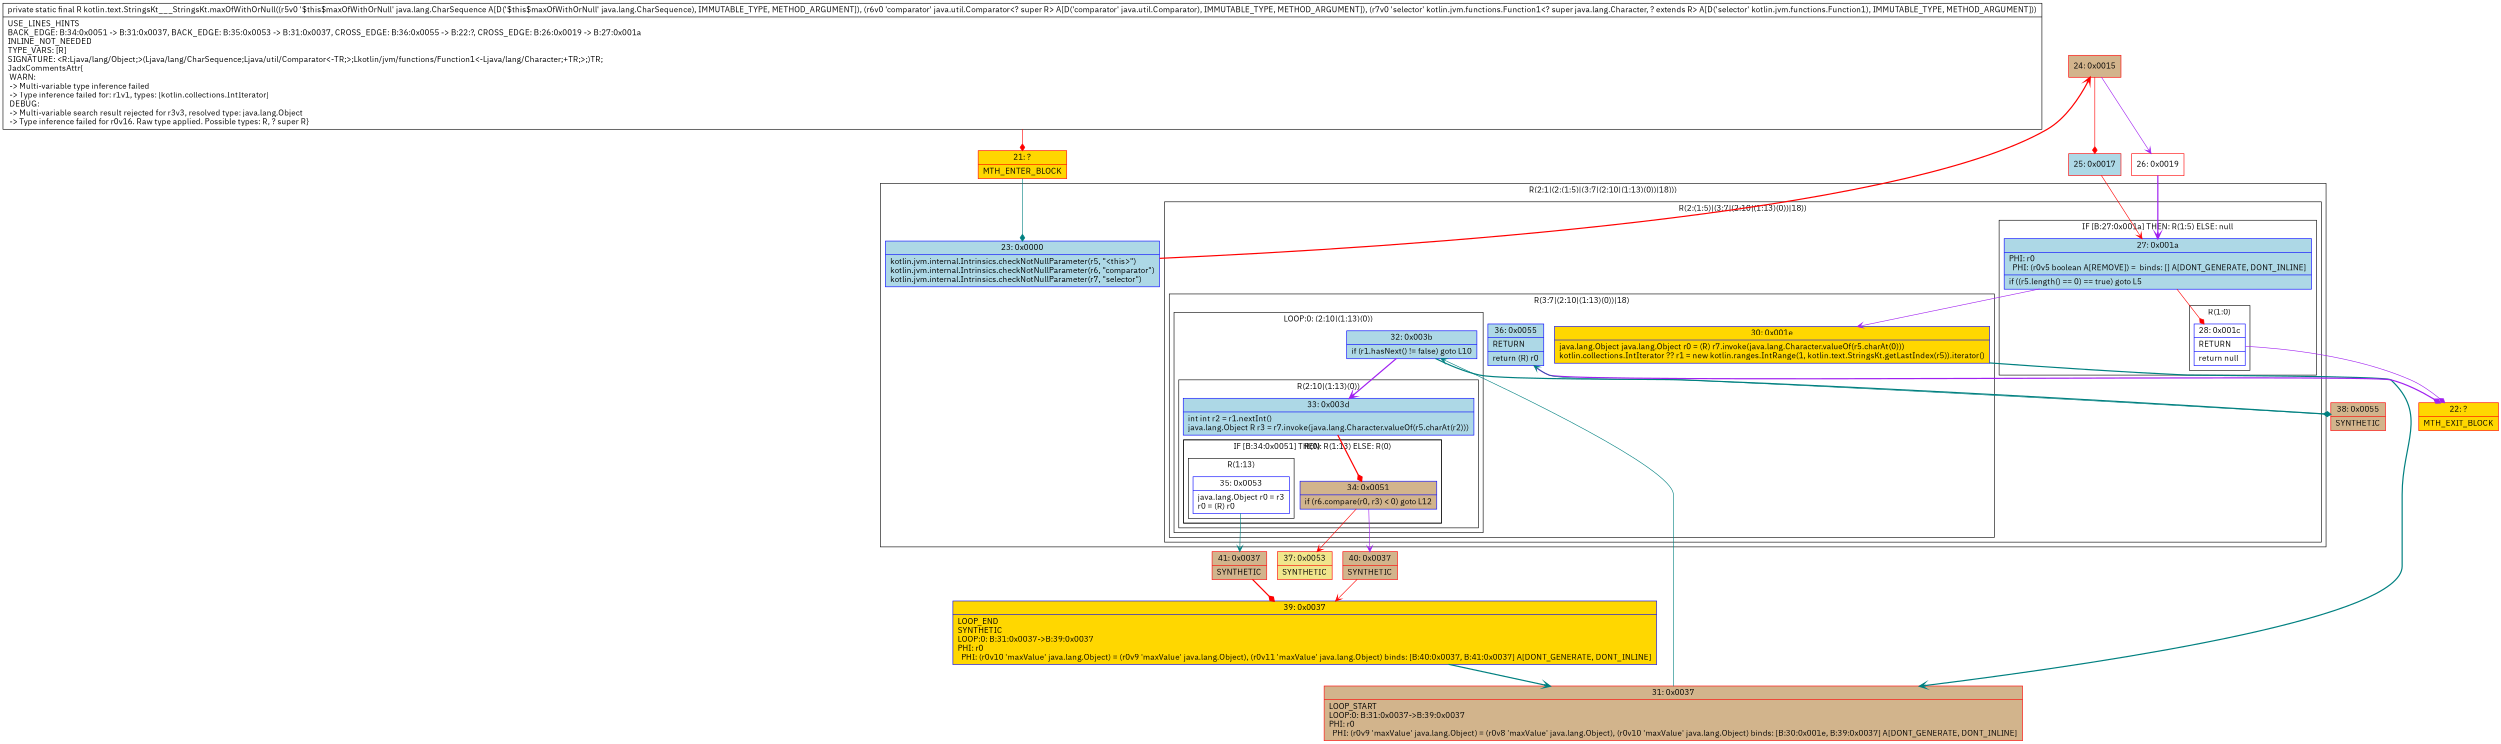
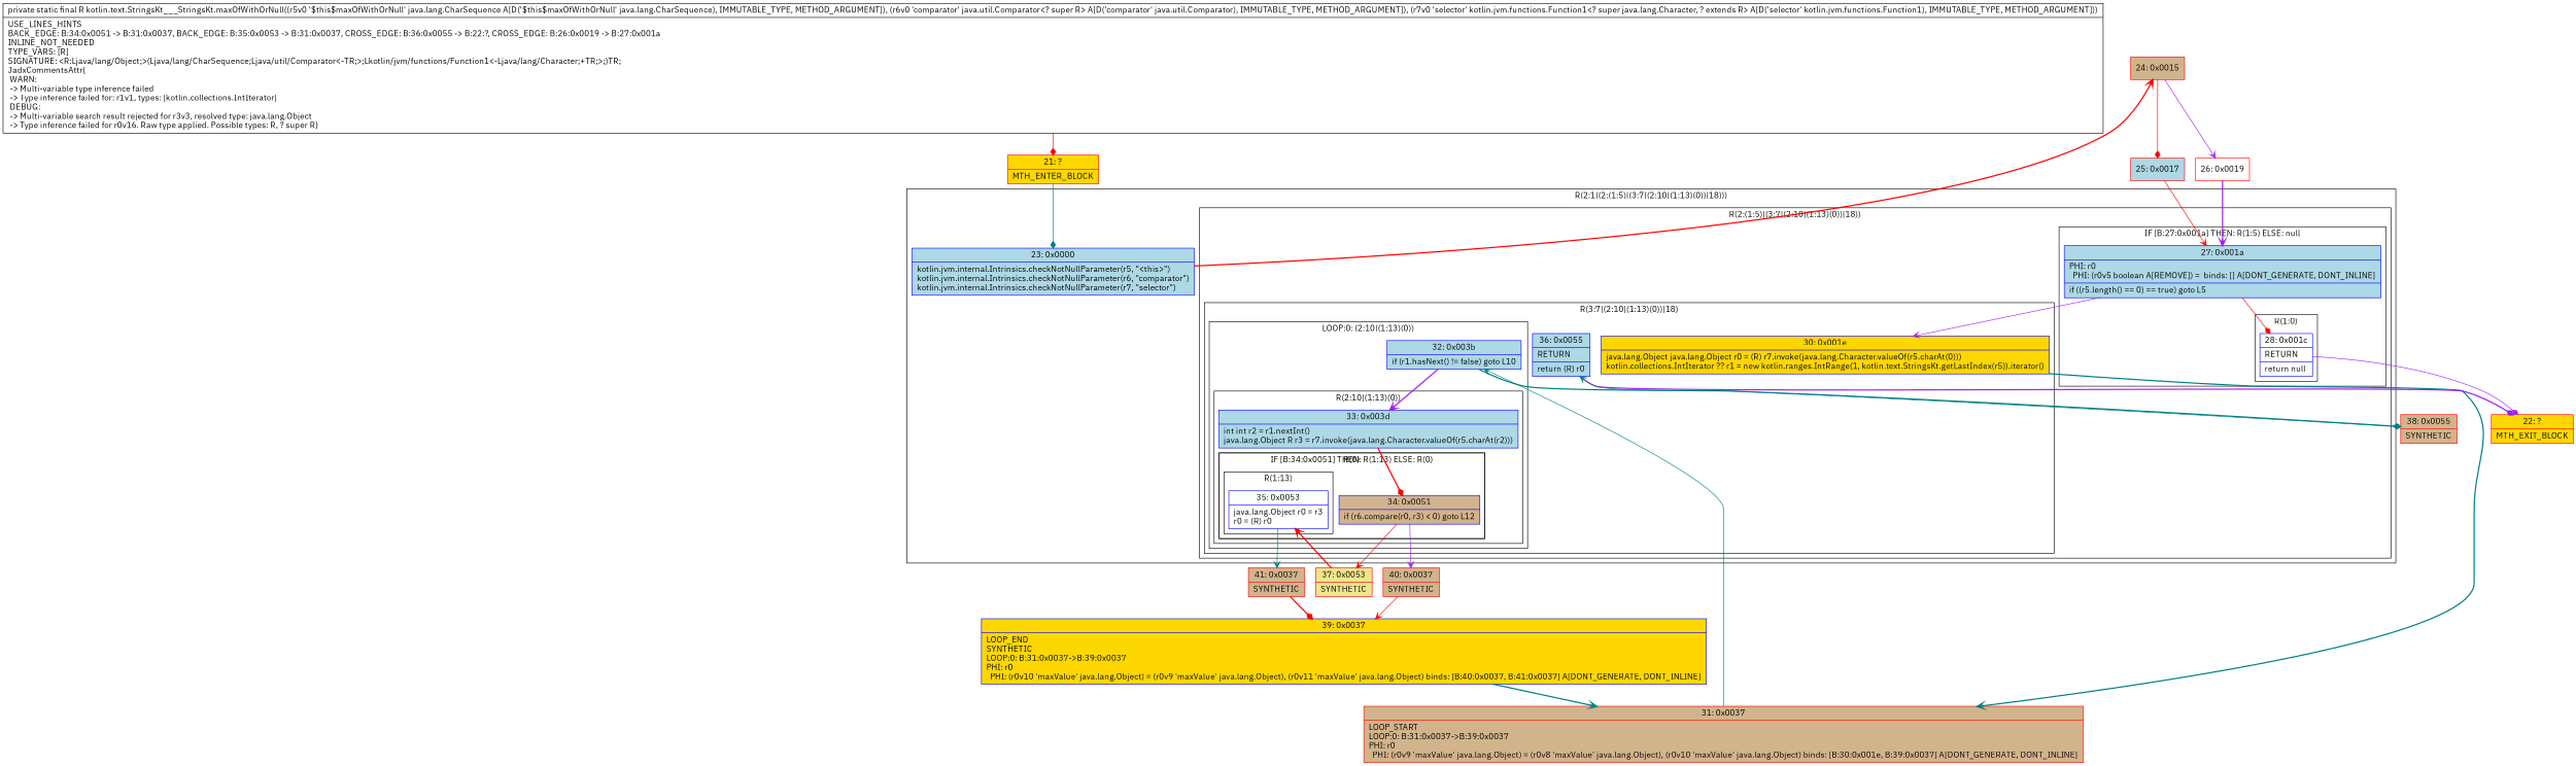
  digraph {
    fontname="IBM Plex Sans"
    node [color=blue fillcolor=lightblue fontname="IBM Plex Sans" shape=record style=filled]
    edge [arrowhead=vee color=red fontname="IBM Plex Sans" style=solid]
    n1 [fillcolor=white label="{28\:\ 0x001c|RETURN\l|return null\l}"]
    n2 [label="{27\:\ 0x001a|PHI: r0 \l  PHI: (r0v5 boolean A[REMOVE]) =  binds: [] A[DONT_GENERATE, DONT_INLINE]\l|if ((r5.length() == 0) == true) goto L5\l}"]
    n3 [fillcolor=white label="{35\:\ 0x0053|java.lang.Object r0 = r3\lr0 = (R) r0\l}"]
    n4 [fillcolor=tan label="{34\:\ 0x0051|if (r6.compare(r0, r3) \< 0) goto L12\l}"]
    n5 [label="{33\:\ 0x003d|int int r2 = r1.nextInt()\ljava.lang.Object R r3 = r7.invoke(java.lang.Character.valueOf(r5.charAt(r2)))\l}"]
    n6 [label="{32\:\ 0x003b|if (r1.hasNext() != false) goto L10\l}"]
    n7 [fillcolor=gold label="{30\:\ 0x001e|java.lang.Object java.lang.Object r0 = (R) r7.invoke(java.lang.Character.valueOf(r5.charAt(0)))\lkotlin.collections.IntIterator ?? r1 = new kotlin.ranges.IntRange(1, kotlin.text.StringsKt.getLastIndex(r5)).iterator()\l}"]
    n8 [label="{36\:\ 0x0055|RETURN\l|return (R) r0\l}"]
    n9 [label="{23\:\ 0x0000|kotlin.jvm.internal.Intrinsics.checkNotNullParameter(r5, \"\<this\>\")\lkotlin.jvm.internal.Intrinsics.checkNotNullParameter(r6, \"comparator\")\lkotlin.jvm.internal.Intrinsics.checkNotNullParameter(r7, \"selector\")\l}"]
    n10 [color=red fillcolor=gold label="{22\:\ ?|MTH_EXIT_BLOCK\l}"]
    n11 [color=red fillcolor=tan label="{41\:\ 0x0037|SYNTHETIC\l}"]
    n12 [color=red fillcolor=khaki label="{37\:\ 0x0053|SYNTHETIC\l}"]
    n13 [color=red fillcolor=tan label="{40\:\ 0x0037|SYNTHETIC\l}"]
    n14 [color=red fillcolor=tan label="{38\:\ 0x0055|SYNTHETIC\l}"]
    n15 [color=red fillcolor=tan label="{31\:\ 0x0037|LOOP_START\lLOOP:0: B:31:0x0037\-\>B:39:0x0037\lPHI: r0 \l  PHI: (r0v9 'maxValue' java.lang.Object) = (r0v8 'maxValue' java.lang.Object), (r0v10 'maxValue' java.lang.Object) binds: [B:30:0x001e, B:39:0x0037] A[DONT_GENERATE, DONT_INLINE]\l}"]
    n16 [color=red fillcolor=tan label="{24\:\ 0x0015}"]
    n17 [color=red label="{25\:\ 0x0017}"]
    n18 [color=red fillcolor=white label="{26\:\ 0x0019}"]
    n19 [fillcolor=gold label="{39\:\ 0x0037|LOOP_END\lSYNTHETIC\lLOOP:0: B:31:0x0037\-\>B:39:0x0037\lPHI: r0 \l  PHI: (r0v10 'maxValue' java.lang.Object) = (r0v9 'maxValue' java.lang.Object), (r0v11 'maxValue' java.lang.Object) binds: [B:40:0x0037, B:41:0x0037] A[DONT_GENERATE, DONT_INLINE]\l}"]
    n20 [color=red fillcolor=gold label="{21\:\ ?|MTH_ENTER_BLOCK\l}"]
    n21 [fillcolor=white label="{private static final R kotlin.text.StringsKt___StringsKt.maxOfWithOrNull((r5v0 '$this$maxOfWithOrNull' java.lang.CharSequence A[D('$this$maxOfWithOrNull' java.lang.CharSequence), IMMUTABLE_TYPE, METHOD_ARGUMENT]), (r6v0 'comparator' java.util.Comparator\<? super R\> A[D('comparator' java.util.Comparator), IMMUTABLE_TYPE, METHOD_ARGUMENT]), (r7v0 'selector' kotlin.jvm.functions.Function1\<? super java.lang.Character, ? extends R\> A[D('selector' kotlin.jvm.functions.Function1), IMMUTABLE_TYPE, METHOD_ARGUMENT]))  | USE_LINES_HINTS\lBACK_EDGE: B:34:0x0051 \-\> B:31:0x0037, BACK_EDGE: B:35:0x0053 \-\> B:31:0x0037, CROSS_EDGE: B:36:0x0055 \-\> B:22:?, CROSS_EDGE: B:26:0x0019 \-\> B:27:0x001a\lINLINE_NOT_NEEDED\lTYPE_VARS: [R]\lSIGNATURE: \<R:Ljava\/lang\/Object;\>(Ljava\/lang\/CharSequence;Ljava\/util\/Comparator\<\-TR;\>;Lkotlin\/jvm\/functions\/Function1\<\-Ljava\/lang\/Character;+TR;\>;)TR;\lJadxCommentsAttr\{\l WARN: \l \-\> Multi\-variable type inference failed\l \-\> Type inference failed for: r1v1, types: [kotlin.collections.IntIterator]\l DEBUG: \l \-\> Multi\-variable search result rejected for r3v3, resolved type: java.lang.Object\l \-\> Type inference failed for r0v16. Raw type applied. Possible types: R, ? super R\}\l}" color=""]
    subgraph cluster_1 {
      label="R(2:1|(2:(1:5)|(3:7|(2:10|(1:13)(0))|18)))"
      n9
      subgraph cluster_2 {
        label="R(2:(1:5)|(3:7|(2:10|(1:13)(0))|18))"
        subgraph cluster_3 {
          label="IF [B:27:0x001a] THEN: R(1:5) ELSE: null"
          n2
          subgraph cluster_4 {
            label="R(1:0)"
            n1
          }
        }
        subgraph cluster_5 {
          label="R(3:7|(2:10|(1:13)(0))|18)"
          n7
          n8
          subgraph cluster_6 {
            label="LOOP:0: (2:10|(1:13)(0))"
            n6
            subgraph cluster_7 {
              label="R(2:10|(1:13)(0))"
              n5
              subgraph cluster_8 {
                label="IF [B:34:0x0051] THEN: R(1:13) ELSE: R(0)"
                n4
                subgraph cluster_9 {
                  label="R(1:13)"
                  n3
                }
                subgraph cluster_10 {
                  label="R(0)"
                }
              }
            }
          }
        }
      }
    }
    n1 -> n10 [arrowhead=diamond color=purple]
    n2 -> n1 [arrowhead=diamond]
    n2 -> n7 [color=purple]
    n3 -> n11 [color=teal]
    n4 -> n12
    n4 -> n13 [color=purple]
    n5 -> n4 [arrowhead=diamond style=bold]
    n6 -> n5 [color=purple style=bold]
    n6 -> n14 [arrowhead=diamond color=teal style=bold]
    n7 -> n15 [color=teal style=bold]
    n8 -> n10 [arrowhead=diamond color=purple style=bold]
    n9 -> n16 [style=bold]
    n11 -> n19 [arrowhead=diamond style=bold]
+   n12 -> n3 [style=bold]
    n13 -> n19
    n14 -> n8 [color=teal]
    n15 -> n6 [color=teal]
    n16 -> n17 [arrowhead=diamond]
    n16 -> n18 [color=purple]
    n17 -> n2
    n18 -> n2 [color=purple style=bold]
    n19 -> n15 [color=teal style=bold]
    n20 -> n9 [arrowhead=diamond color=teal]
    n21 -> n20 [arrowhead=diamond]
  }
